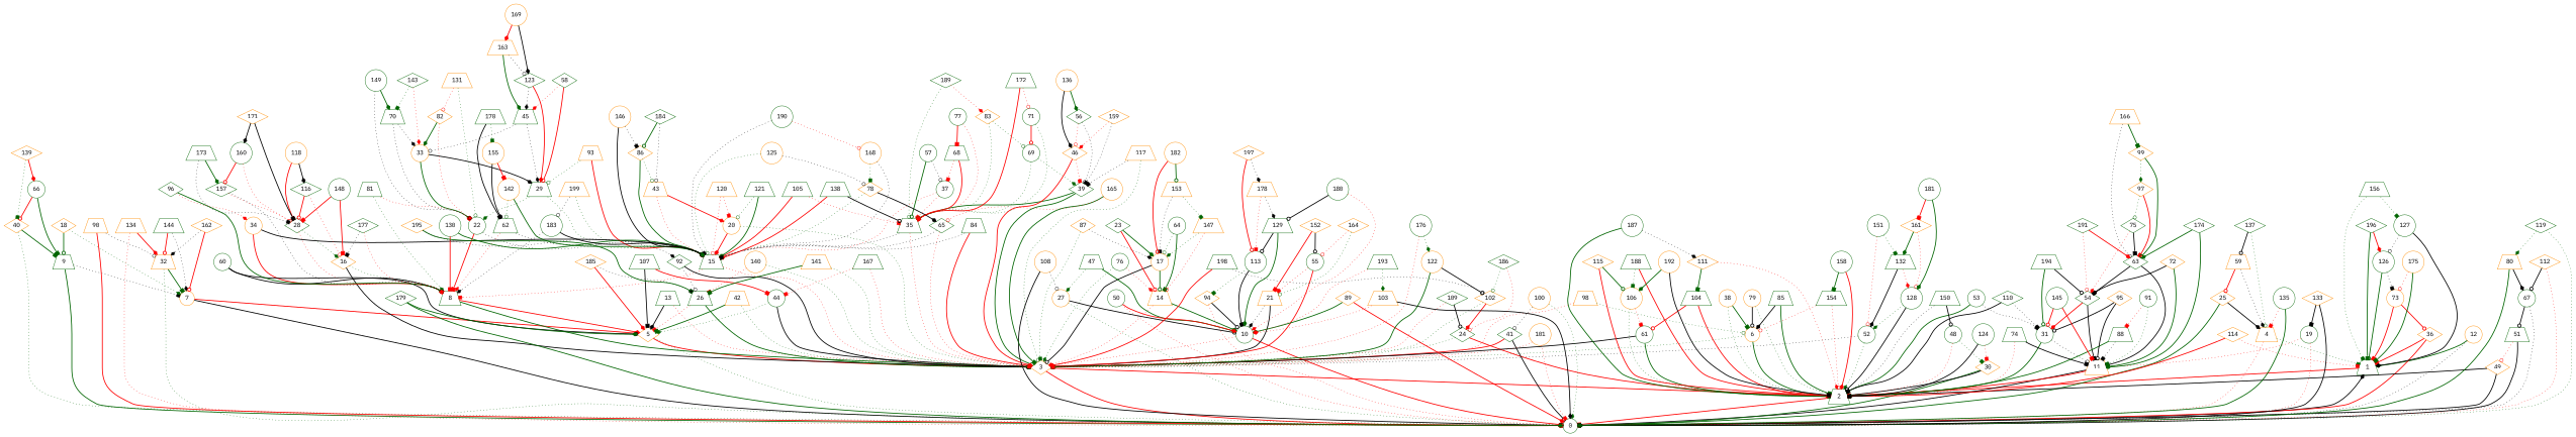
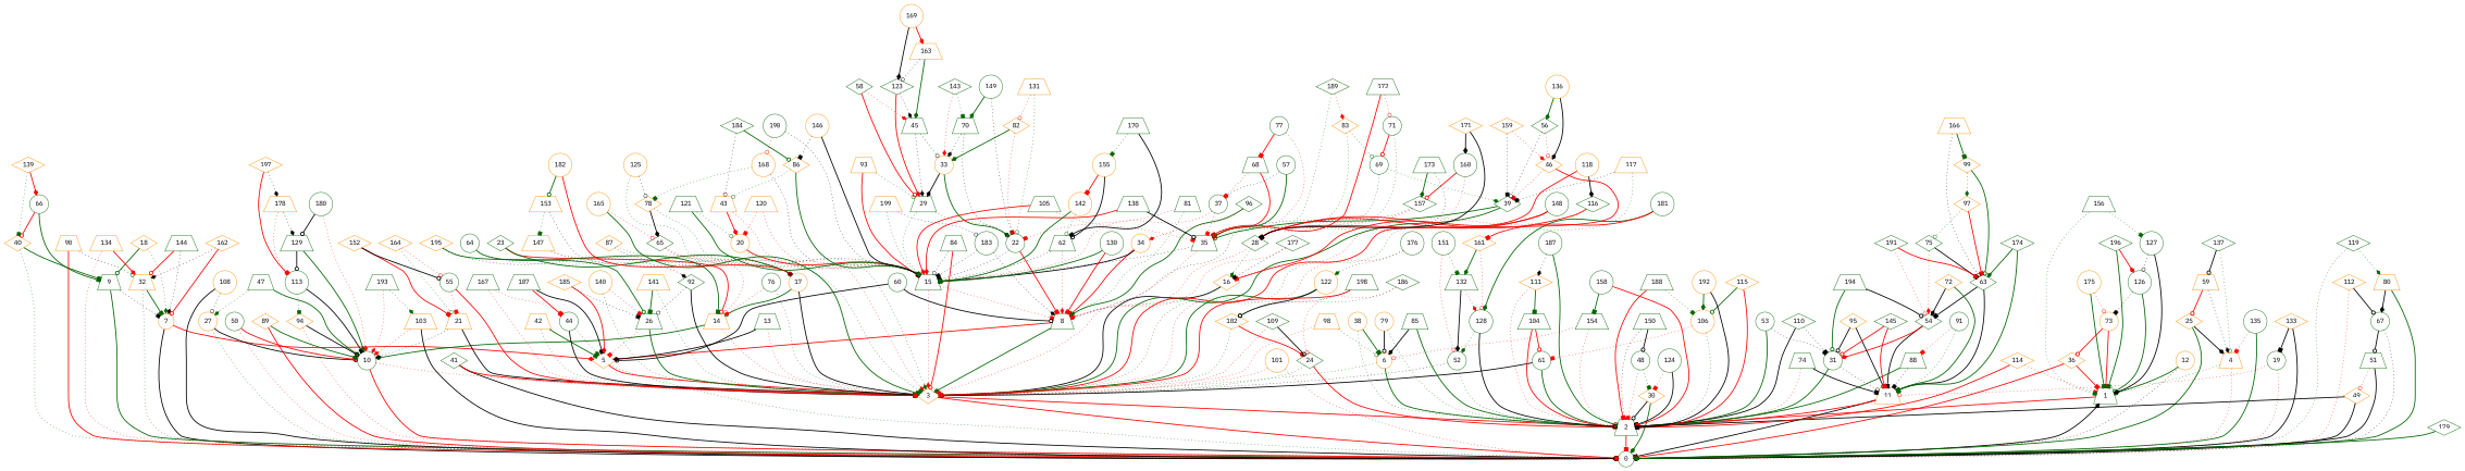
  digraph {
    fontname="IBM Plex Mono"
    node [color=darkgreen fontname="IBM Plex Mono" shape=circle]
    edge [arrowhead=diamond color=red fontname="IBM Plex Mono" style=bold]
    1 [shape=trapezium]
    0
    2 [shape=trapezium]
    3 [color=darkorange shape=diamond]
    4 [color=darkorange shape=trapezium]
    5 [color=darkorange shape=diamond]
    6 [color=darkorange]
    7 [color=darkorange]
    8 [shape=trapezium]
    9 [shape=trapezium]
    10
    11 [color=darkorange shape=trapezium]
    12 [color=darkorange]
    13 [shape=trapezium]
    14 [color=darkorange shape=trapezium]
    15 [shape=trapezium]
    16 [color=darkorange shape=diamond]
    17 [color=darkorange]
    18 [color=darkorange shape=diamond]
    19
    20 [color=darkorange]
    21 [color=darkorange shape=trapezium]
    22
    23 [shape=diamond]
    24 [shape=diamond]
    25 [color=darkorange shape=diamond]
    26 [shape=trapezium]
    27 [color=darkorange]
    28 [shape=diamond]
    29 [shape=trapezium]
    30 [color=darkorange shape=diamond]
    31
    32 [color=darkorange shape=trapezium]
    33 [color=darkorange]
    34 [color=darkorange]
    35 [shape=trapezium]
    36 [color=darkorange shape=diamond]
    37
    38 [color=darkorange]
    39 [shape=diamond]
    40 [color=darkorange shape=diamond]
    41 [shape=diamond]
    42 [color=darkorange shape=trapezium]
    43 [color=darkorange shape=trapezium]
    44
    45 [shape=trapezium]
    46 [color=darkorange shape=diamond]
    47 [shape=trapezium]
    48
    49 [color=darkorange shape=diamond]
    50
    51 [shape=trapezium]
    52
    53
    54 [shape=diamond]
    55
    56 [shape=diamond]
    57
    58 [shape=diamond]
    59 [color=darkorange shape=trapezium]
    60
    61
    62 [shape=trapezium]
    63 [shape=diamond]
    64
    65 [shape=diamond]
    66
    67
    68 [shape=trapezium]
    69
    70 [shape=trapezium]
    71
    72 [color=darkorange shape=diamond]
    73 [color=darkorange]
    74 [shape=trapezium]
    75 [shape=diamond]
    76
    77
    78 [color=darkorange shape=diamond]
    79 [color=darkorange]
    80 [color=darkorange shape=trapezium]
    81 [shape=trapezium]
    82 [color=darkorange shape=diamond]
    83 [color=darkorange shape=diamond]
    84 [shape=trapezium]
    85 [shape=trapezium]
    86 [color=darkorange shape=diamond]
    87 [color=darkorange shape=diamond]
    88 [shape=trapezium]
    89 [color=darkorange shape=diamond]
    90 [color=darkorange shape=trapezium]
    91
    92 [shape=diamond]
    93 [color=darkorange shape=trapezium]
    94 [color=darkorange shape=diamond]
    95 [color=darkorange shape=diamond]
    96 [shape=diamond]
    97 [color=darkorange shape=diamond]
    98 [color=darkorange shape=trapezium]
    99 [color=darkorange shape=diamond]
-   100 [color=darkorange]
    101 [color=darkorange]
    102 [color=darkorange shape=diamond]
    103 [color=darkorange shape=trapezium]
    104 [shape=trapezium]
    105 [shape=trapezium]
    106 [color=darkorange]
    107 [shape=trapezium]
    108 [color=darkorange]
    109 [shape=diamond]
    110 [shape=diamond]
    111 [color=darkorange shape=diamond]
    112 [color=darkorange shape=diamond]
    113
    114 [color=darkorange shape=diamond]
    115 [color=darkorange shape=diamond]
    116 [shape=diamond]
    117 [color=darkorange shape=trapezium]
    118 [color=darkorange]
    119 [shape=diamond]
    120 [color=darkorange shape=trapezium]
    121 [shape=trapezium]
    122 [color=darkorange]
    123 [shape=diamond]
    124
    125 [color=darkorange]
    126
    127
    128
    129 [shape=trapezium]
    130
    131 [color=darkorange shape=trapezium]
    132 [shape=trapezium]
    133 [color=darkorange shape=diamond]
    134 [color=darkorange shape=trapezium]
    135
    136 [color=darkorange]
    137 [shape=diamond]
    138 [shape=trapezium]
    139 [color=darkorange shape=diamond]
    140 [color=darkorange]
    141 [color=darkorange shape=trapezium]
    142 [color=darkorange]
    143 [shape=diamond]
    144 [shape=trapezium]
-   145
+   145 [shape=diamond]
    146 [color=darkorange]
    147 [color=darkorange shape=trapezium]
    148
    149
    150 [shape=trapezium]
    151
    152 [color=darkorange shape=diamond]
    153 [color=darkorange shape=trapezium]
    154 [shape=trapezium]
    155 [color=darkorange]
    156 [shape=trapezium]
    157 [shape=diamond]
    158
    159 [color=darkorange shape=diamond]
    160
    161 [color=darkorange shape=diamond]
    162 [color=darkorange shape=diamond]
    163 [color=darkorange shape=trapezium]
    164 [color=darkorange shape=diamond]
    165 [color=darkorange]
    166 [color=darkorange shape=trapezium]
    167 [shape=trapezium]
    168 [color=darkorange]
    169 [color=darkorange]
    170 [shape=trapezium]
    171 [color=darkorange shape=diamond]
    172 [shape=trapezium]
    173 [shape=trapezium]
    174 [shape=diamond]
    175 [color=darkorange]
    176
    177 [shape=diamond]
    178 [color=darkorange shape=trapezium]
    179 [shape=diamond]
    180
    181
    182 [color=darkorange]
    183
    184 [shape=diamond]
    185 [color=darkorange shape=diamond]
    186 [shape=diamond]
    187
    188 [shape=trapezium]
    189 [shape=diamond]
    190
    191 [shape=diamond]
    192 [color=darkorange]
    193 [shape=trapezium]
    194 [shape=trapezium]
    195 [color=darkorange shape=diamond]
    196 [shape=diamond]
    197 [color=darkorange shape=diamond]
    198 [shape=trapezium]
    199 [color=darkorange shape=trapezium]
    1 -> 2 [arrowhead=odot]
    0 -> 1 [color=black]
    2 -> 0 [arrowhead=box]
    3 -> 0
    3 -> 2
    4 -> 1 [arrowhead=box color=darkgreen style=dotted]
    4 -> 0 [arrowhead=box style=dotted]
    5 -> 0 [arrowhead=box color=darkgreen style=dotted]
    5 -> 3
    6 -> 2 [color=darkgreen]
    6 -> 3 [color=darkgreen style=dotted]
    7 -> 0 [color=black]
    7 -> 5
    8 -> 3 [color=darkgreen]
    8 -> 5
    9 -> 0 [color=darkgreen]
    9 -> 7 [arrowhead=box color=black style=dotted]
    10 -> 0
    10 -> 3 [arrowhead=odot style=dotted]
    11 -> 0 [arrowhead=box color=black]
    11 -> 2
    12 -> 1 [color=darkgreen]
    12 -> 0 [color=black style=dotted]
    13 -> 3 [style=dotted]
    13 -> 5 [color=black]
    14 -> 3 [style=dotted]
    14 -> 10 [color=darkgreen]
    15 -> 3 [style=dotted]
    15 -> 8 [arrowhead=box style=dotted]
    16 -> 3 [color=black]
    16 -> 8 [arrowhead=odot color=darkgreen style=dotted]
    17 -> 3 [arrowhead=odot color=black]
    17 -> 14 [arrowhead=odot color=darkgreen]
    18 -> 7 [color=darkgreen style=dotted]
    18 -> 9 [arrowhead=odot color=darkgreen]
    19 -> 0 [style=dotted]
    19 -> 11 [arrowhead=odot style=dotted]
    20 -> 3 [color=darkgreen style=dotted]
    20 -> 15
    21 -> 3 [arrowhead=odot color=black]
    21 -> 10 [color=black style=dotted]
    22 -> 8 [arrowhead=box]
    22 -> 15 [arrowhead=box color=black style=dotted]
    23 -> 14 [arrowhead=odot]
    23 -> 17 [color=darkgreen]
    24 -> 2
    24 -> 3 [arrowhead=box color=darkgreen style=dotted]
    25 -> 0 [color=darkgreen]
    25 -> 4 [color=black]
    26 -> 3 [arrowhead=box color=darkgreen]
    26 -> 5 [arrowhead=box style=dotted]
    27 -> 0 [arrowhead=odot color=darkgreen style=dotted]
    27 -> 10 [arrowhead=odot color=black]
    28 -> 8 [style=dotted]
    28 -> 16 [color=darkgreen style=dotted]
    29 -> 15 [arrowhead=box color=darkgreen style=dotted]
    29 -> 22 [color=darkgreen style=dotted]
    30 -> 0 [color=darkgreen]
    30 -> 2 [arrowhead=odot color=black]
    31 -> 2 [arrowhead=box color=darkgreen]
    31 -> 11 [arrowhead=odot color=black style=dotted]
    32 -> 0 [color=darkgreen style=dotted]
    32 -> 7 [arrowhead=box color=darkgreen]
    33 -> 22 [color=darkgreen]
    33 -> 29 [color=black]
    34 -> 8 [arrowhead=box]
    34 -> 15 [arrowhead=box color=black]
    35 -> 3 [style=dotted]
    35 -> 15 [arrowhead=odot color=black style=dotted]
    36 -> 1 [arrowhead=box]
    36 -> 0 [arrowhead=odot]
    37 -> 15 [arrowhead=box style=dotted]
    37 -> 35 [arrowhead=box style=dotted]
    38 -> 2 [arrowhead=box color=darkgreen style=dotted]
    38 -> 6 [arrowhead=box color=darkgreen]
    39 -> 3 [arrowhead=odot color=darkgreen]
    39 -> 35 [arrowhead=odot color=darkgreen]
    40 -> 0 [arrowhead=odot color=darkgreen style=dotted]
    40 -> 9 [arrowhead=box color=darkgreen]
    41 -> 0 [arrowhead=odot color=black]
    41 -> 3 [arrowhead=odot]
    42 -> 3 [arrowhead=box color=darkgreen style=dotted]
    42 -> 5 [arrowhead=box color=darkgreen]
    43 -> 15 [style=dotted]
    43 -> 20
    44 -> 3 [arrowhead=box color=black]
    44 -> 5 [color=darkgreen style=dotted]
    45 -> 29 [color=black style=dotted]
    45 -> 33 [arrowhead=odot color=black style=dotted]
    46 -> 3
    46 -> 39 [arrowhead=box style=dotted]
    47 -> 10 [color=darkgreen]
    47 -> 27 [color=darkgreen style=dotted]
    48 -> 2 [arrowhead=box style=dotted]
    48 -> 30 [arrowhead=box color=darkgreen style=dotted]
    49 -> 0 [color=black]
    49 -> 2 [color=black]
    50 -> 0 [arrowhead=odot style=dotted]
    50 -> 10
    51 -> 0 [color=black]
    51 -> 49 [arrowhead=odot style=dotted]
    52 -> 2 [color=darkgreen style=dotted]
    52 -> 3 [color=black style=dotted]
    53 -> 2 [arrowhead=box color=darkgreen]
    53 -> 31 [arrowhead=box color=black style=dotted]
    54 -> 11 [arrowhead=box color=black]
    54 -> 31
    55 -> 3 [arrowhead=box]
    55 -> 21 [arrowhead=box style=dotted]
    56 -> 39 [arrowhead=odot color=black style=dotted]
    56 -> 46 [arrowhead=odot style=dotted]
    57 -> 35 [arrowhead=odot color=darkgreen]
    57 -> 37 [arrowhead=odot color=black style=dotted]
    58 -> 29 [arrowhead=odot]
    58 -> 45 [style=dotted]
    59 -> 4 [color=black style=dotted]
    59 -> 25 [arrowhead=odot]
    60 -> 5 [arrowhead=odot color=black]
    60 -> 8 [arrowhead=odot color=black]
    61 -> 2 [arrowhead=box color=darkgreen]
    61 -> 3 [arrowhead=odot color=black]
    62 -> 8 [style=dotted]
    62 -> 15 [arrowhead=box color=black style=dotted]
    63 -> 11 [arrowhead=box color=black]
    63 -> 54 [arrowhead=box color=black]
    64 -> 14 [arrowhead=box color=darkgreen]
    64 -> 17 [arrowhead=odot color=darkgreen style=dotted]
    65 -> 3 [style=dotted]
    65 -> 15 [arrowhead=box color=black style=dotted]
    66 -> 9 [arrowhead=box color=darkgreen]
    66 -> 40 [arrowhead=odot]
    67 -> 0 [color=black style=dotted]
    67 -> 51 [arrowhead=odot color=black]
    68 -> 35 [arrowhead=box]
    68 -> 37 [arrowhead=box style=dotted]
    69 -> 35 [arrowhead=odot color=darkgreen style=dotted]
    69 -> 39 [color=darkgreen style=dotted]
    70 -> 22 [arrowhead=odot color=black style=dotted]
    70 -> 33 [color=black style=dotted]
    71 -> 35 [arrowhead=box color=darkgreen style=dotted]
    71 -> 69 [arrowhead=odot]
    72 -> 11 [arrowhead=box color=darkgreen]
    72 -> 54 [color=black]
    73 -> 1 [arrowhead=box]
    73 -> 36 [arrowhead=odot]
    74 -> 2 [arrowhead=box style=dotted]
    74 -> 11 [arrowhead=box color=black]
    75 -> 54 [style=dotted]
    75 -> 63 [arrowhead=box color=black]
    76 -> 3 [color=darkgreen style=dotted]
    76 -> 14 [style=dotted]
    77 -> 35 [style=dotted]
    77 -> 68 [arrowhead=box]
    78 -> 15 [arrowhead=box color=darkgreen style=dotted]
    78 -> 65 [color=black]
    79 -> 2 [color=darkgreen style=dotted]
    79 -> 6 [arrowhead=odot color=black]
    80 -> 0 [color=darkgreen]
    80 -> 67 [color=black]
    81 -> 8 [color=darkgreen style=dotted]
    81 -> 22 [arrowhead=box style=dotted]
    82 -> 22 [arrowhead=box style=dotted]
    82 -> 33 [color=darkgreen]
    83 -> 35 [color=darkgreen style=dotted]
    83 -> 69 [arrowhead=odot color=darkgreen style=dotted]
    84 -> 3 [arrowhead=odot]
    84 -> 15 [arrowhead=odot color=black style=dotted]
    85 -> 2 [arrowhead=box color=darkgreen]
    85 -> 6 [color=black]
    86 -> 15 [color=darkgreen]
    86 -> 43 [arrowhead=odot color=darkgreen style=dotted]
    87 -> 3 [arrowhead=box color=darkgreen style=dotted]
    87 -> 17 [color=black style=dotted]
    88 -> 2 [color=darkgreen]
    88 -> 11 [arrowhead=box color=black style=dotted]
    89 -> 0
    89 -> 10 [color=darkgreen]
    90 -> 0
    90 -> 32 [arrowhead=odot color=black style=dotted]
    91 -> 11 [arrowhead=box color=darkgreen style=dotted]
    91 -> 88 [arrowhead=box style=dotted]
    92 -> 3 [color=black]
    92 -> 26 [arrowhead=odot color=black style=dotted]
    93 -> 15 [arrowhead=box]
    93 -> 29 [arrowhead=odot color=darkgreen style=dotted]
    94 -> 0 [style=dotted]
    94 -> 10 [arrowhead=odot color=black]
    95 -> 11 [arrowhead=odot color=black]
    95 -> 31 [arrowhead=odot color=black]
    96 -> 8 [color=darkgreen]
    96 -> 34 [style=dotted]
    97 -> 63 [arrowhead=box]
    97 -> 75 [arrowhead=odot color=darkgreen style=dotted]
    98 -> 3 [arrowhead=box style=dotted]
    98 -> 6 [arrowhead=odot color=darkgreen style=dotted]
    99 -> 63 [arrowhead=odot color=darkgreen]
    99 -> 97 [color=darkgreen style=dotted]
-   100 -> 0 [color=darkgreen style=dotted]
-   100 -> 41 [arrowhead=odot color=black style=dotted]
    101 -> 0 [arrowhead=box style=dotted]
    101 -> 3 [arrowhead=box style=dotted]
    102 -> 3 [color=darkgreen style=dotted]
    102 -> 24
    103 -> 0 [color=black]
    103 -> 10 [style=dotted]
    104 -> 2
    104 -> 61 [arrowhead=odot]
    105 -> 15
    105 -> 35 [arrowhead=box style=dotted]
    106 -> 2 [arrowhead=odot color=darkgreen style=dotted]
    106 -> 61 [arrowhead=box style=dotted]
    107 -> 5 [arrowhead=box color=black]
    107 -> 44 [arrowhead=box]
    108 -> 0 [arrowhead=box color=black]
    108 -> 27 [arrowhead=odot color=black style=dotted]
    109 -> 3 [arrowhead=box style=dotted]
    109 -> 24 [arrowhead=odot color=black]
    110 -> 2 [arrowhead=box color=black]
    110 -> 31 [arrowhead=box color=black style=dotted]
    111 -> 2 [style=dotted]
    111 -> 104 [arrowhead=box color=darkgreen]
    112 -> 0 [arrowhead=odot style=dotted]
    112 -> 67 [arrowhead=odot color=black]
    113 -> 10 [arrowhead=box color=black]
    113 -> 94 [arrowhead=box color=darkgreen style=dotted]
    114 -> 1 [arrowhead=box style=dotted]
    114 -> 2 [arrowhead=odot]
    115 -> 2
    115 -> 106 [arrowhead=odot color=darkgreen]
    116 -> 16 [arrowhead=odot style=dotted]
    116 -> 28 [arrowhead=odot]
    117 -> 3 [arrowhead=odot color=darkgreen style=dotted]
    117 -> 39 [arrowhead=box color=black style=dotted]
    118 -> 28 [arrowhead=odot]
    118 -> 116 [color=black]
    119 -> 0 [arrowhead=odot color=darkgreen style=dotted]
    119 -> 80 [color=darkgreen style=dotted]
    120 -> 15 [arrowhead=odot style=dotted]
    120 -> 20 [arrowhead=box style=dotted]
    121 -> 15 [color=darkgreen]
    121 -> 20 [arrowhead=odot color=darkgreen style=dotted]
    122 -> 3 [arrowhead=box color=darkgreen]
    122 -> 102 [arrowhead=odot color=black]
    123 -> 29
    123 -> 45 [color=black style=dotted]
    124 -> 2 [arrowhead=box color=black]
    124 -> 30 [arrowhead=box style=dotted]
    125 -> 15 [arrowhead=odot color=darkgreen style=dotted]
    125 -> 78 [arrowhead=odot color=black style=dotted]
    126 -> 1 [arrowhead=odot color=darkgreen]
    126 -> 73 [arrowhead=box color=black style=dotted]
    127 -> 1 [color=black]
    127 -> 126 [arrowhead=odot color=black style=dotted]
    128 -> 2 [arrowhead=odot color=black]
    128 -> 52 [color=darkgreen style=dotted]
    129 -> 10 [color=darkgreen]
    129 -> 113 [arrowhead=odot color=black]
    130 -> 8 [arrowhead=box]
    130 -> 15 [color=darkgreen]
    131 -> 22 [arrowhead=odot color=darkgreen style=dotted]
    131 -> 82 [arrowhead=odot style=dotted]
    132 -> 52 [color=black]
    132 -> 128 [style=dotted]
    133 -> 0 [arrowhead=odot color=black]
    133 -> 19 [arrowhead=box color=black]
    134 -> 0 [arrowhead=box style=dotted]
    134 -> 32
    135 -> 0 [arrowhead=odot color=darkgreen]
    135 -> 4 [arrowhead=box style=dotted]
    136 -> 46 [color=black]
    136 -> 56 [color=darkgreen]
    137 -> 4 [arrowhead=odot color=darkgreen style=dotted]
    137 -> 59 [arrowhead=odot color=black]
    138 -> 15
    138 -> 35 [arrowhead=odot color=black]
    139 -> 40 [arrowhead=box color=darkgreen style=dotted]
    139 -> 66
    140 -> 3 [color=darkgreen style=dotted]
    140 -> 26 [arrowhead=box style=dotted]
    141 -> 3 [arrowhead=odot color=darkgreen style=dotted]
    141 -> 26 [arrowhead=box color=darkgreen]
    142 -> 15 [arrowhead=box color=darkgreen]
    142 -> 62 [arrowhead=odot color=darkgreen style=dotted]
    143 -> 33 [style=dotted]
    143 -> 70 [arrowhead=box color=darkgreen style=dotted]
    144 -> 7 [color=black style=dotted]
    144 -> 32 [arrowhead=odot]
    145 -> 11 [arrowhead=box]
    145 -> 31 [arrowhead=odot]
    146 -> 15 [arrowhead=odot color=black]
    146 -> 86 [arrowhead=box color=black style=dotted]
    147 -> 14 [arrowhead=odot style=dotted]
    147 -> 17 [color=darkgreen style=dotted]
    148 -> 16 [arrowhead=box]
    148 -> 28 [arrowhead=box]
    149 -> 22 [arrowhead=odot color=black style=dotted]
    149 -> 70 [color=darkgreen]
    150 -> 2 [arrowhead=odot color=black style=dotted]
    150 -> 48 [arrowhead=odot color=black]
    151 -> 52 [arrowhead=odot style=dotted]
    151 -> 132 [arrowhead=box color=darkgreen style=dotted]
    152 -> 21 [arrowhead=box]
    152 -> 55 [arrowhead=odot color=black]
    153 -> 17 [arrowhead=box color=black style=dotted]
    153 -> 147 [arrowhead=box color=darkgreen style=dotted]
    154 -> 2 [arrowhead=odot style=dotted]
    154 -> 6 [arrowhead=odot style=dotted]
    155 -> 62 [arrowhead=odot color=black]
    155 -> 142 [arrowhead=box]
    156 -> 1 [arrowhead=box color=darkgreen style=dotted]
    156 -> 127 [arrowhead=box color=darkgreen style=dotted]
    157 -> 8 [arrowhead=odot color=black style=dotted]
    157 -> 28 [arrowhead=odot style=dotted]
    158 -> 2
    158 -> 154 [arrowhead=box color=darkgreen]
    159 -> 39 [arrowhead=box color=black style=dotted]
    159 -> 46 [style=dotted]
    160 -> 28 [arrowhead=odot style=dotted]
    160 -> 157 [arrowhead=odot]
    161 -> 128 [arrowhead=odot style=dotted]
    161 -> 132 [color=darkgreen]
    162 -> 7 [arrowhead=odot]
    162 -> 32 [color=black style=dotted]
    163 -> 45 [color=darkgreen]
    163 -> 123 [arrowhead=odot color=black style=dotted]
    164 -> 21 [arrowhead=odot color=darkgreen style=dotted]
    164 -> 55 [arrowhead=odot style=dotted]
    165 -> 3 [arrowhead=box color=darkgreen]
    165 -> 65 [arrowhead=odot style=dotted]
    166 -> 63 [arrowhead=odot color=black style=dotted]
    166 -> 99 [arrowhead=box color=darkgreen]
    167 -> 3 [arrowhead=box style=dotted]
    167 -> 44 [arrowhead=box style=dotted]
    168 -> 15 [arrowhead=box color=black style=dotted]
    168 -> 78 [arrowhead=box color=darkgreen style=dotted]
    169 -> 123 [color=black]
    169 -> 163
    170 -> 62 [arrowhead=box color=black]
    170 -> 155 [arrowhead=box color=darkgreen style=dotted]
    171 -> 28 [arrowhead=box color=black]
    171 -> 160 [color=black]
    172 -> 35 [arrowhead=box]
    172 -> 71 [arrowhead=odot style=dotted]
    173 -> 28 [arrowhead=box color=black style=dotted]
    173 -> 157 [color=darkgreen]
    174 -> 11 [arrowhead=odot color=darkgreen]
    174 -> 63 [color=darkgreen]
    175 -> 1 [arrowhead=box color=darkgreen]
    175 -> 73 [arrowhead=odot style=dotted]
    176 -> 3 [arrowhead=box style=dotted]
    176 -> 122 [color=darkgreen style=dotted]
    177 -> 8 [arrowhead=box style=dotted]
    177 -> 16 [arrowhead=box color=black style=dotted]
    178 -> 113 [arrowhead=box style=dotted]
    178 -> 129 [color=black style=dotted]
    179 -> 0 [color=darkgreen]
-   179 -> 5 [color=darkgreen]
    180 -> 10 [style=dotted]
    180 -> 129 [arrowhead=odot color=black]
    181 -> 128 [color=darkgreen]
    181 -> 161 [arrowhead=box]
    182 -> 17 [arrowhead=odot]
    182 -> 153 [arrowhead=odot color=darkgreen]
    183 -> 8 [color=black style=dotted]
-   183 -> 15 [arrowhead=box color=black]
+   183 -> 15 [arrowhead=box color=black style=dotted]
    184 -> 43 [arrowhead=odot color=black style=dotted]
    184 -> 86 [arrowhead=odot color=darkgreen]
    185 -> 5
    185 -> 26 [arrowhead=box color=black style=dotted]
    186 -> 24 [arrowhead=odot style=dotted]
    186 -> 102 [arrowhead=odot color=darkgreen style=dotted]
    187 -> 2 [arrowhead=odot color=darkgreen]
    187 -> 111 [color=black style=dotted]
    188 -> 2 [arrowhead=box]
    188 -> 106 [arrowhead=box color=darkgreen style=dotted]
    189 -> 35 [arrowhead=odot color=darkgreen style=dotted]
    189 -> 83 [style=dotted]
    190 -> 15 [arrowhead=box color=black style=dotted]
    190 -> 168 [arrowhead=odot style=dotted]
    191 -> 54 [arrowhead=odot style=dotted]
    191 -> 63
    192 -> 2 [arrowhead=box color=black]
    192 -> 106 [color=darkgreen]
    193 -> 10 [style=dotted]
    193 -> 103 [color=darkgreen style=dotted]
    194 -> 31 [arrowhead=odot color=darkgreen]
    194 -> 54 [arrowhead=odot color=black]
    195 -> 26 [arrowhead=odot color=darkgreen]
    195 -> 92 [color=black style=dotted]
    196 -> 1 [arrowhead=box color=darkgreen]
    196 -> 126
    197 -> 113 [arrowhead=odot]
    197 -> 178 [color=black style=dotted]
    198 -> 3
    198 -> 102 [arrowhead=odot color=black style=dotted]
    199 -> 15 [arrowhead=box color=darkgreen style=dotted]
    199 -> 183 [arrowhead=odot color=black style=dotted]
  }
